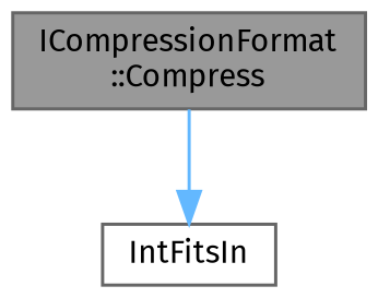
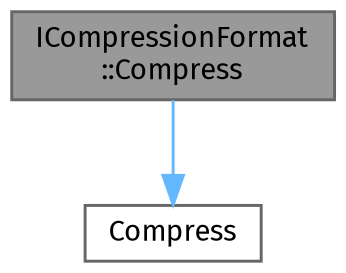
  digraph {
    rankdir=TB
    fontname="Fira Sans"
    node [fontname="Fira Sans" fontsize=10 shape=box style=filled]
    n1 [color=gray40 fillcolor=grey60 fontcolor=black height=0.2 label="ICompressionFormat\l::Compress" width=0.4]
-   n2 [color=grey40 fillcolor=white height=0.2 label=IntFitsIn width=0.4]
+   n2 [color=grey40 fillcolor=white height=0.2 label=Compress width=0.4]
    n1 -> n2 [color=steelblue1 fontname="Fira Sans" fontsize=10 labelfontname=Helvetica labelfontsize=10 style=solid]
  }
